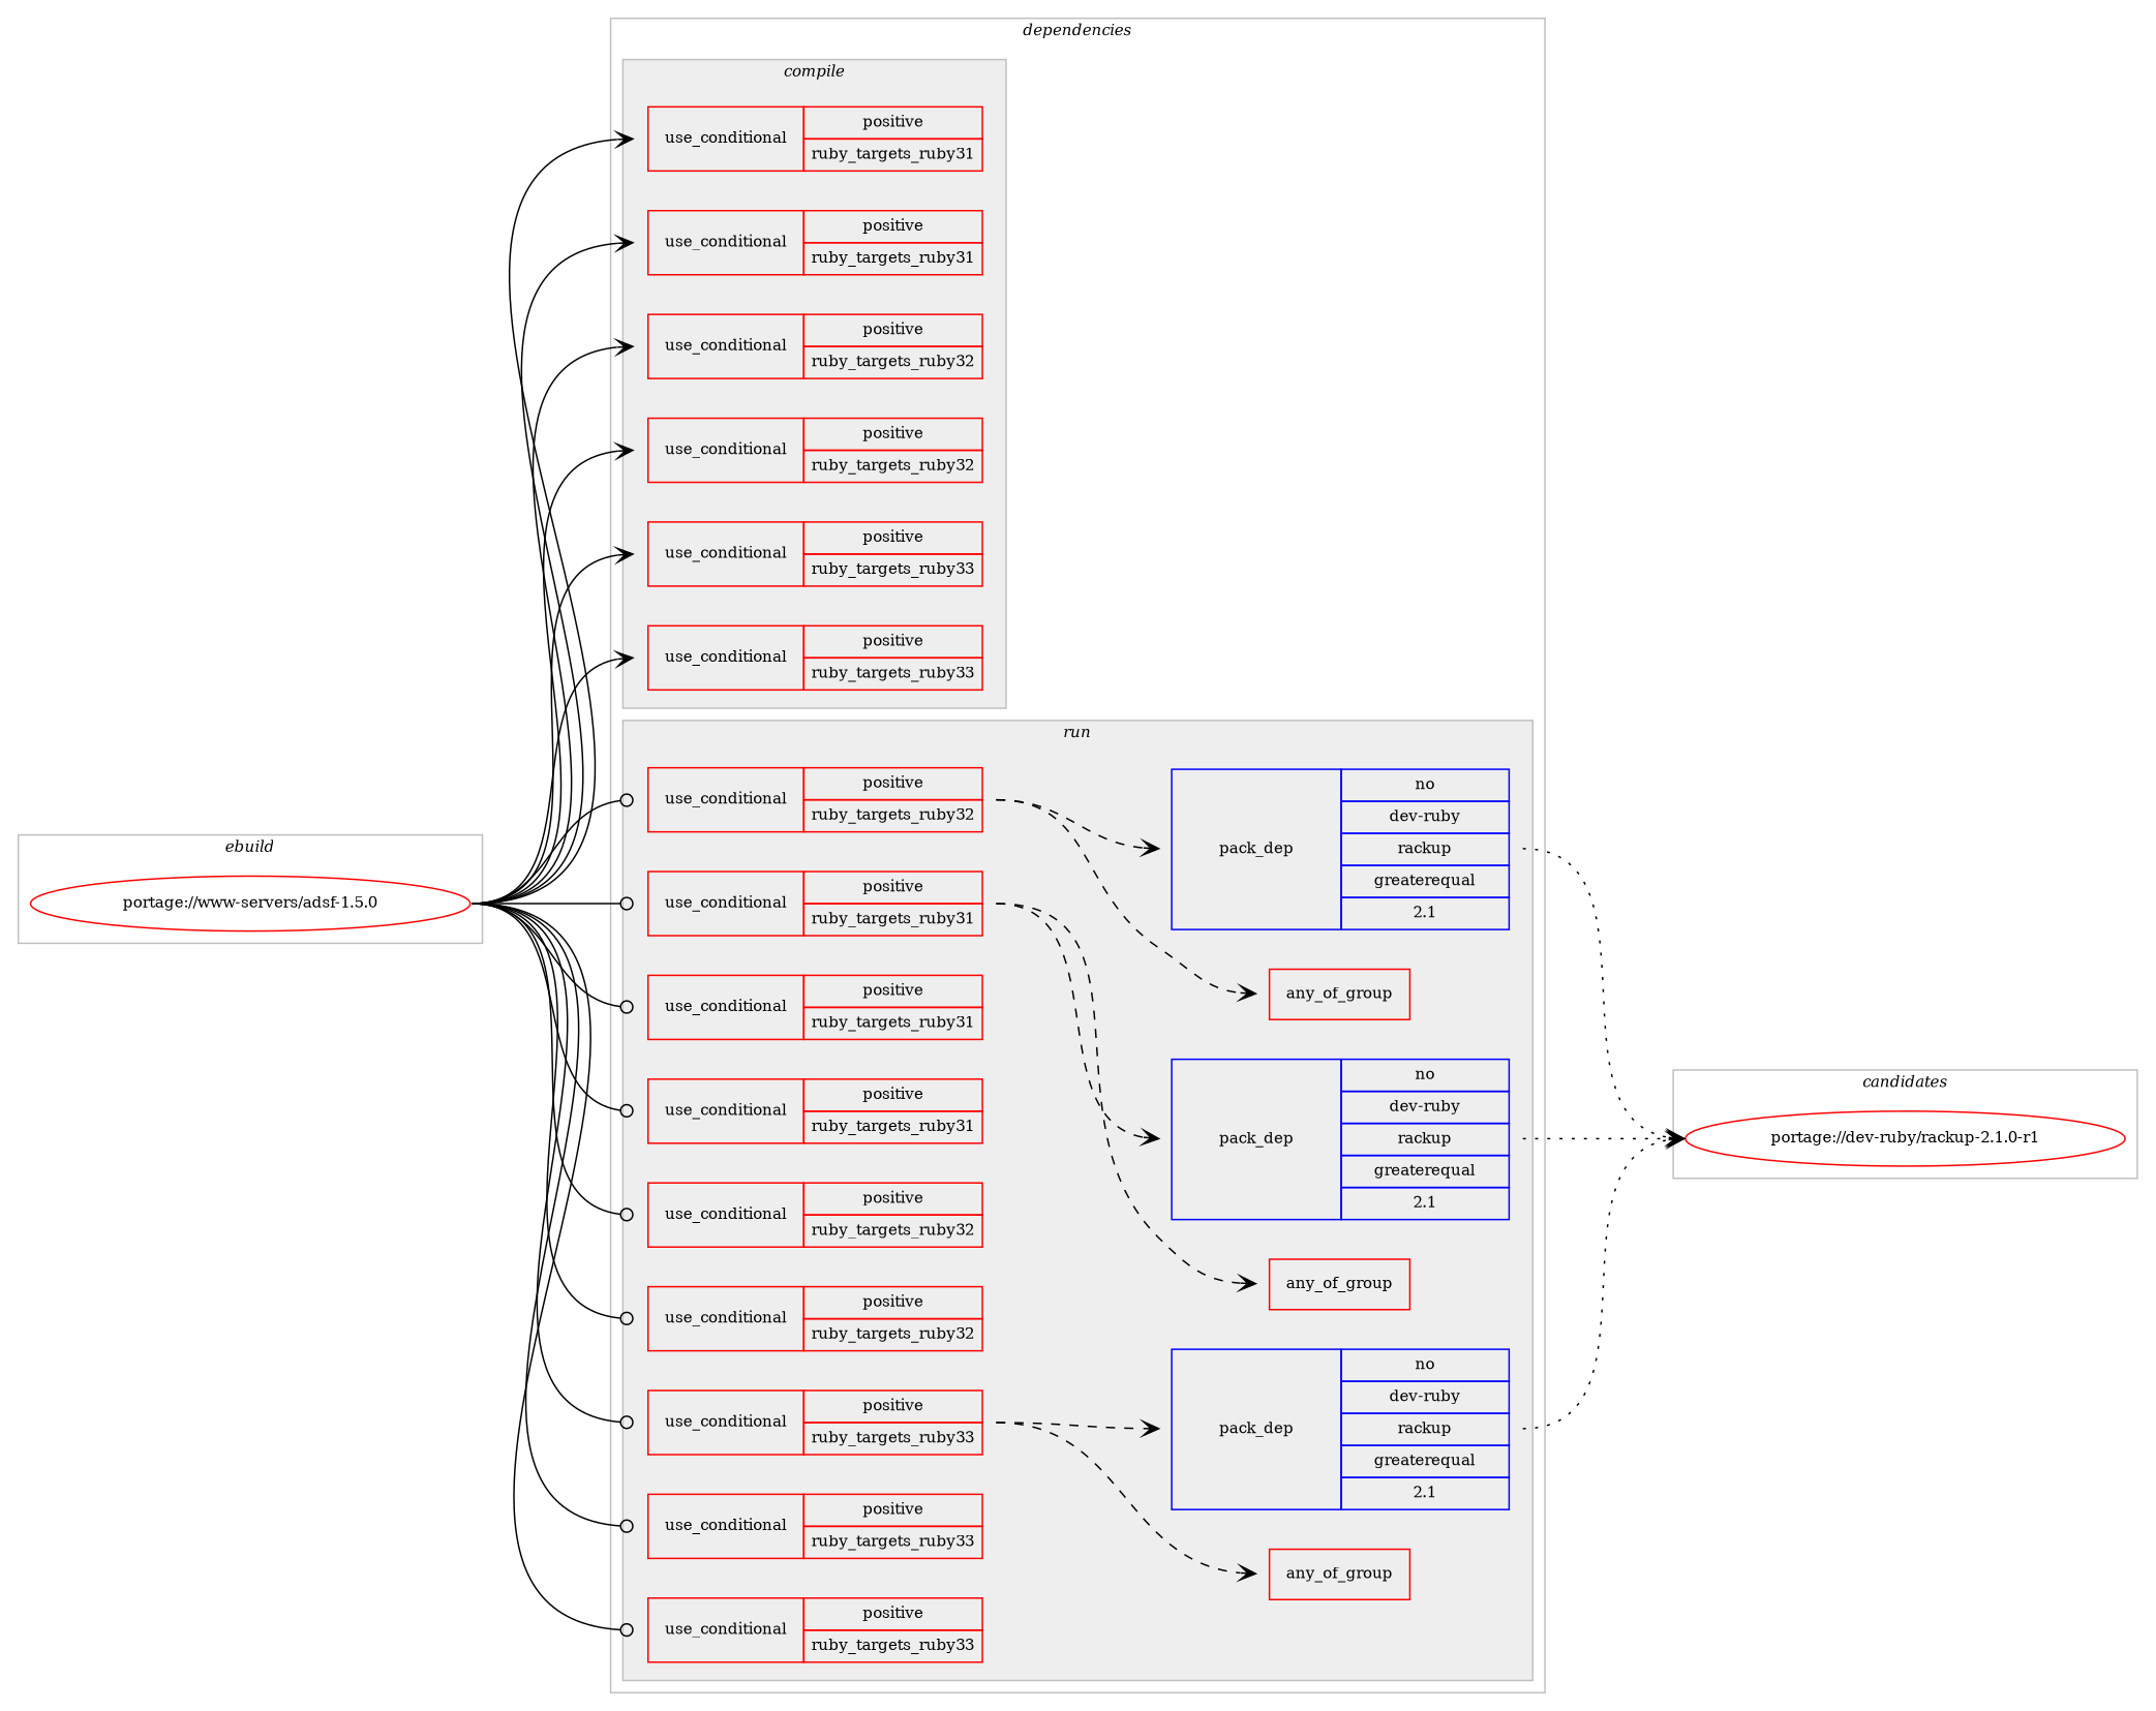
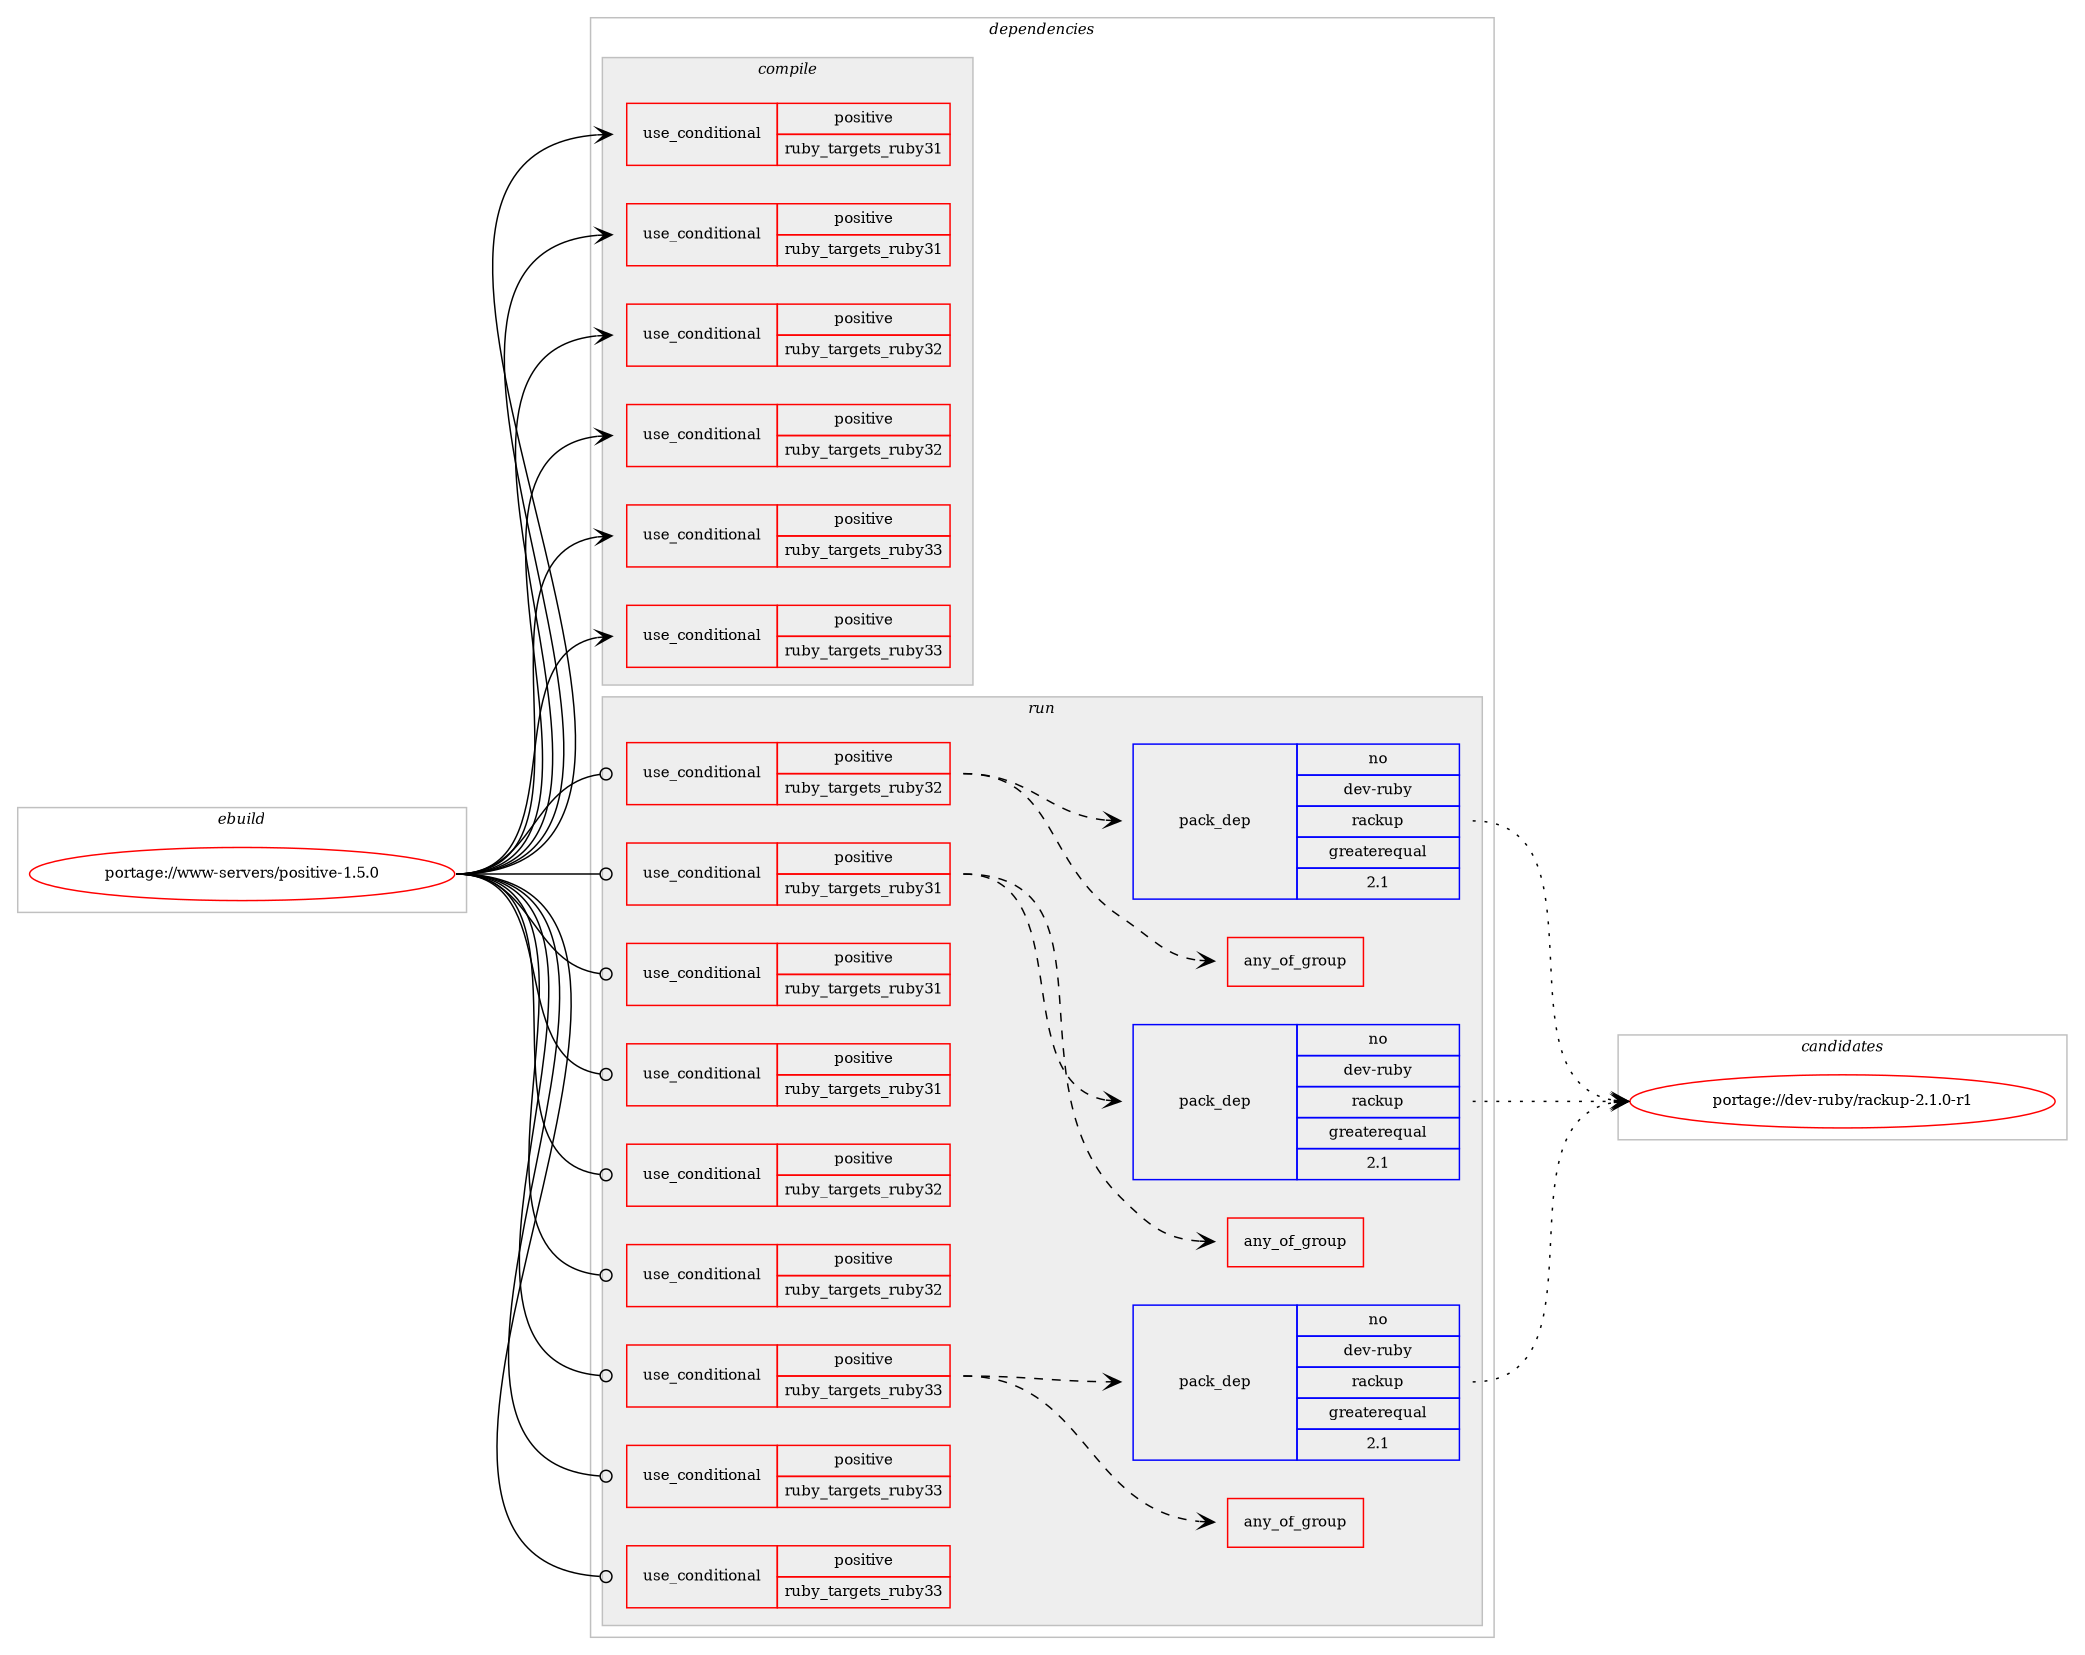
  digraph {
    compound=true
    concentrate=true
    fontname="DejaVu Serif"
    fontsize=10
    newrank=true
    rankdir=LR
    ranksep=1.5
    node [color=red fontname="DejaVu Serif" fontsize=10 shape=none]
    edge [arrowhead=vee headport=w style=solid tailport=e weight=20 fontname="DejaVu Serif"]
-   n1 [label="portage://www-servers/adsf-1.5.0" width=4 shape=""]
+   n1 [label="portage://www-servers/positive-1.5.0" width=4 shape=""]
    n2 [label=<<TABLE BORDER="0" CELLBORDER="1" CELLSPACING="0" CELLPADDING="4"><TR><TD ROWSPAN="3" CELLPADDING="10">use_conditional</TD></TR><TR><TD>positive</TD></TR><TR><TD>ruby_targets_ruby31</TD></TR></TABLE>>]
    n3 [label=<<TABLE BORDER="0" CELLBORDER="1" CELLSPACING="0" CELLPADDING="4"><TR><TD ROWSPAN="3" CELLPADDING="10">use_conditional</TD></TR><TR><TD>positive</TD></TR><TR><TD>ruby_targets_ruby31</TD></TR></TABLE>>]
    n4 [label=<<TABLE BORDER="0" CELLBORDER="1" CELLSPACING="0" CELLPADDING="4"><TR><TD ROWSPAN="3" CELLPADDING="10">use_conditional</TD></TR><TR><TD>positive</TD></TR><TR><TD>ruby_targets_ruby32</TD></TR></TABLE>>]
    n5 [label=<<TABLE BORDER="0" CELLBORDER="1" CELLSPACING="0" CELLPADDING="4"><TR><TD ROWSPAN="3" CELLPADDING="10">use_conditional</TD></TR><TR><TD>positive</TD></TR><TR><TD>ruby_targets_ruby32</TD></TR></TABLE>>]
    n6 [label=<<TABLE BORDER="0" CELLBORDER="1" CELLSPACING="0" CELLPADDING="4"><TR><TD ROWSPAN="3" CELLPADDING="10">use_conditional</TD></TR><TR><TD>positive</TD></TR><TR><TD>ruby_targets_ruby33</TD></TR></TABLE>>]
    n7 [label=<<TABLE BORDER="0" CELLBORDER="1" CELLSPACING="0" CELLPADDING="4"><TR><TD ROWSPAN="3" CELLPADDING="10">use_conditional</TD></TR><TR><TD>positive</TD></TR><TR><TD>ruby_targets_ruby33</TD></TR></TABLE>>]
    n8 [label=<<TABLE BORDER="0" CELLBORDER="1" CELLSPACING="0" CELLPADDING="4"><TR><TD CELLPADDING="10">any_of_group</TD></TR></TABLE>>]
    n9 [color=blue label=<<TABLE BORDER="0" CELLBORDER="1" CELLSPACING="0" CELLPADDING="4" WIDTH="220"><TR><TD ROWSPAN="6" CELLPADDING="30">pack_dep</TD></TR><TR><TD WIDTH="110">no</TD></TR><TR><TD>dev-ruby</TD></TR><TR><TD>rackup</TD></TR><TR><TD>greaterequal</TD></TR><TR><TD>2.1</TD></TR></TABLE>>]
    n10 [label=<<TABLE BORDER="0" CELLBORDER="1" CELLSPACING="0" CELLPADDING="4"><TR><TD ROWSPAN="3" CELLPADDING="10">use_conditional</TD></TR><TR><TD>positive</TD></TR><TR><TD>ruby_targets_ruby32</TD></TR></TABLE>>]
    n11 [label=<<TABLE BORDER="0" CELLBORDER="1" CELLSPACING="0" CELLPADDING="4"><TR><TD CELLPADDING="10">any_of_group</TD></TR></TABLE>>]
    n12 [color=blue label=<<TABLE BORDER="0" CELLBORDER="1" CELLSPACING="0" CELLPADDING="4" WIDTH="220"><TR><TD ROWSPAN="6" CELLPADDING="30">pack_dep</TD></TR><TR><TD WIDTH="110">no</TD></TR><TR><TD>dev-ruby</TD></TR><TR><TD>rackup</TD></TR><TR><TD>greaterequal</TD></TR><TR><TD>2.1</TD></TR></TABLE>>]
    n13 [label=<<TABLE BORDER="0" CELLBORDER="1" CELLSPACING="0" CELLPADDING="4"><TR><TD ROWSPAN="3" CELLPADDING="10">use_conditional</TD></TR><TR><TD>positive</TD></TR><TR><TD>ruby_targets_ruby31</TD></TR></TABLE>>]
    n14 [label=<<TABLE BORDER="0" CELLBORDER="1" CELLSPACING="0" CELLPADDING="4"><TR><TD ROWSPAN="3" CELLPADDING="10">use_conditional</TD></TR><TR><TD>positive</TD></TR><TR><TD>ruby_targets_ruby31</TD></TR></TABLE>>]
    n15 [label=<<TABLE BORDER="0" CELLBORDER="1" CELLSPACING="0" CELLPADDING="4"><TR><TD ROWSPAN="3" CELLPADDING="10">use_conditional</TD></TR><TR><TD>positive</TD></TR><TR><TD>ruby_targets_ruby31</TD></TR></TABLE>>]
    n16 [label=<<TABLE BORDER="0" CELLBORDER="1" CELLSPACING="0" CELLPADDING="4"><TR><TD ROWSPAN="3" CELLPADDING="10">use_conditional</TD></TR><TR><TD>positive</TD></TR><TR><TD>ruby_targets_ruby32</TD></TR></TABLE>>]
    n17 [label=<<TABLE BORDER="0" CELLBORDER="1" CELLSPACING="0" CELLPADDING="4"><TR><TD ROWSPAN="3" CELLPADDING="10">use_conditional</TD></TR><TR><TD>positive</TD></TR><TR><TD>ruby_targets_ruby32</TD></TR></TABLE>>]
    n18 [label=<<TABLE BORDER="0" CELLBORDER="1" CELLSPACING="0" CELLPADDING="4"><TR><TD CELLPADDING="10">any_of_group</TD></TR></TABLE>>]
    n19 [color=blue label=<<TABLE BORDER="0" CELLBORDER="1" CELLSPACING="0" CELLPADDING="4" WIDTH="220"><TR><TD ROWSPAN="6" CELLPADDING="30">pack_dep</TD></TR><TR><TD WIDTH="110">no</TD></TR><TR><TD>dev-ruby</TD></TR><TR><TD>rackup</TD></TR><TR><TD>greaterequal</TD></TR><TR><TD>2.1</TD></TR></TABLE>>]
    n20 [label=<<TABLE BORDER="0" CELLBORDER="1" CELLSPACING="0" CELLPADDING="4"><TR><TD ROWSPAN="3" CELLPADDING="10">use_conditional</TD></TR><TR><TD>positive</TD></TR><TR><TD>ruby_targets_ruby33</TD></TR></TABLE>>]
    n21 [label=<<TABLE BORDER="0" CELLBORDER="1" CELLSPACING="0" CELLPADDING="4"><TR><TD ROWSPAN="3" CELLPADDING="10">use_conditional</TD></TR><TR><TD>positive</TD></TR><TR><TD>ruby_targets_ruby33</TD></TR></TABLE>>]
    n22 [label=<<TABLE BORDER="0" CELLBORDER="1" CELLSPACING="0" CELLPADDING="4"><TR><TD ROWSPAN="3" CELLPADDING="10">use_conditional</TD></TR><TR><TD>positive</TD></TR><TR><TD>ruby_targets_ruby33</TD></TR></TABLE>>]
    n23 [label="portage://dev-ruby/rackup-2.1.0-r1" width=4 shape=""]
    subgraph cluster_1 {
      color=gray
      label=<<i>ebuild</i>>
      rank=same
      n1
    }
    subgraph cluster_2 {
      color=gray
      label=<<i>dependencies</i>>
      subgraph cluster_3 {
        color=gray
        fillcolor="#eeeeee"
        label=<<i>compile</i>>
        style=filled
        subgraph sub_4 {
          color=gray
          fillcolor="#eeeeee"
          label=<<i>compile</i>>
          style=filled
          n2
        }
        subgraph sub_5 {
          color=gray
          fillcolor="#eeeeee"
          label=<<i>compile</i>>
          style=filled
          n3
        }
        subgraph sub_6 {
          color=gray
          fillcolor="#eeeeee"
          label=<<i>compile</i>>
          style=filled
          n4
        }
        subgraph sub_7 {
          color=gray
          fillcolor="#eeeeee"
          label=<<i>compile</i>>
          style=filled
          n5
        }
        subgraph sub_8 {
          color=gray
          fillcolor="#eeeeee"
          label=<<i>compile</i>>
          style=filled
          n6
        }
        subgraph sub_9 {
          color=gray
          fillcolor="#eeeeee"
          label=<<i>compile</i>>
          style=filled
          n7
        }
      }
      subgraph cluster_10 {
        color=gray
        fillcolor="#eeeeee"
        label=<<i>compile and run</i>>
        style=filled
      }
      subgraph cluster_11 {
        color=gray
        fillcolor="#eeeeee"
        label=<<i>run</i>>
        style=filled
        subgraph sub_12 {
          color=gray
          fillcolor="#eeeeee"
          label=<<i>run</i>>
          style=filled
          n10
          subgraph sub_13 {
            color=gray
            fillcolor="#eeeeee"
            label=<<i>run</i>>
            style=filled
            n8
          }
          subgraph sub_14 {
            color=gray
            fillcolor="#eeeeee"
            label=<<i>run</i>>
            style=filled
            n9
          }
        }
        subgraph sub_15 {
          color=gray
          fillcolor="#eeeeee"
          label=<<i>run</i>>
          style=filled
          n13
          subgraph sub_16 {
            color=gray
            fillcolor="#eeeeee"
            label=<<i>run</i>>
            style=filled
            n11
          }
          subgraph sub_17 {
            color=gray
            fillcolor="#eeeeee"
            label=<<i>run</i>>
            style=filled
            n12
          }
        }
        subgraph sub_18 {
          color=gray
          fillcolor="#eeeeee"
          label=<<i>run</i>>
          style=filled
          n14
        }
        subgraph sub_19 {
          color=gray
          fillcolor="#eeeeee"
          label=<<i>run</i>>
          style=filled
          n15
        }
        subgraph sub_20 {
          color=gray
          fillcolor="#eeeeee"
          label=<<i>run</i>>
          style=filled
          n16
        }
        subgraph sub_21 {
          color=gray
          fillcolor="#eeeeee"
          label=<<i>run</i>>
          style=filled
          n17
        }
        subgraph sub_22 {
          color=gray
          fillcolor="#eeeeee"
          label=<<i>run</i>>
          style=filled
          n20
          subgraph sub_23 {
            color=gray
            fillcolor="#eeeeee"
            label=<<i>run</i>>
            style=filled
            n18
          }
          subgraph sub_24 {
            color=gray
            fillcolor="#eeeeee"
            label=<<i>run</i>>
            style=filled
            n19
          }
        }
        subgraph sub_25 {
          color=gray
          fillcolor="#eeeeee"
          label=<<i>run</i>>
          style=filled
          n21
        }
        subgraph sub_26 {
          color=gray
          fillcolor="#eeeeee"
          label=<<i>run</i>>
          style=filled
          n22
        }
      }
    }
    subgraph cluster_27 {
      color=gray
      label=<<i>candidates</i>>
      rank=same
      subgraph sub_28 {
        color=black
        label=<<i>candidates</i>>
        nodesep=1
        rank=same
        n23
      }
      subgraph sub_29 {
        color=black
        label=<<i>candidates</i>>
        nodesep=1
        rank=same
        n23
      }
      subgraph sub_30 {
        color=black
        label=<<i>candidates</i>>
        nodesep=1
        rank=same
        n23
      }
    }
    n1 -> n2
    n1 -> n3
    n1 -> n4
    n1 -> n5
    n1 -> n6
    n1 -> n7
    n1 -> n10 [arrowhead=odot]
    n1 -> n13 [arrowhead=odot]
    n1 -> n14 [arrowhead=odot]
    n1 -> n15 [arrowhead=odot]
    n1 -> n16 [arrowhead=odot]
    n1 -> n17 [arrowhead=odot]
    n1 -> n20 [arrowhead=odot]
    n1 -> n21 [arrowhead=odot]
    n1 -> n22 [arrowhead=odot]
    n9 -> n23 [style=dotted weight=100]
    n10 -> n8 [style=dashed]
    n10 -> n9 [style=dashed]
    n12 -> n23 [style=dotted weight=100]
    n13 -> n11 [style=dashed]
    n13 -> n12 [style=dashed]
    n19 -> n23 [style=dotted weight=100]
    n20 -> n18 [style=dashed]
    n20 -> n19 [style=dashed]
  }
